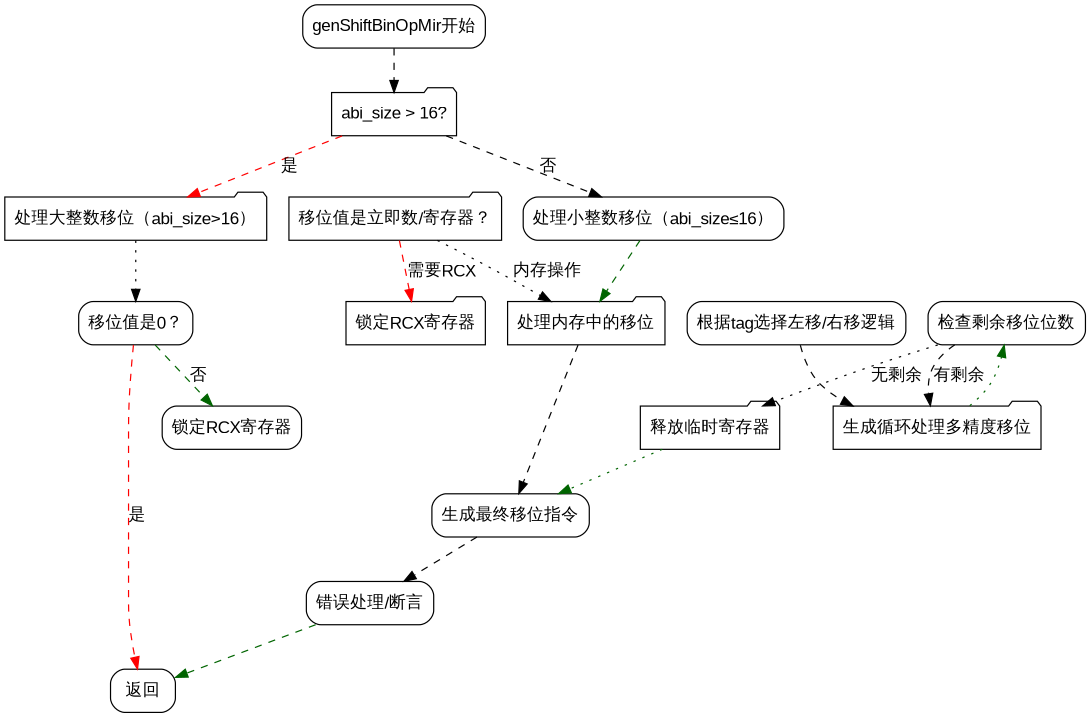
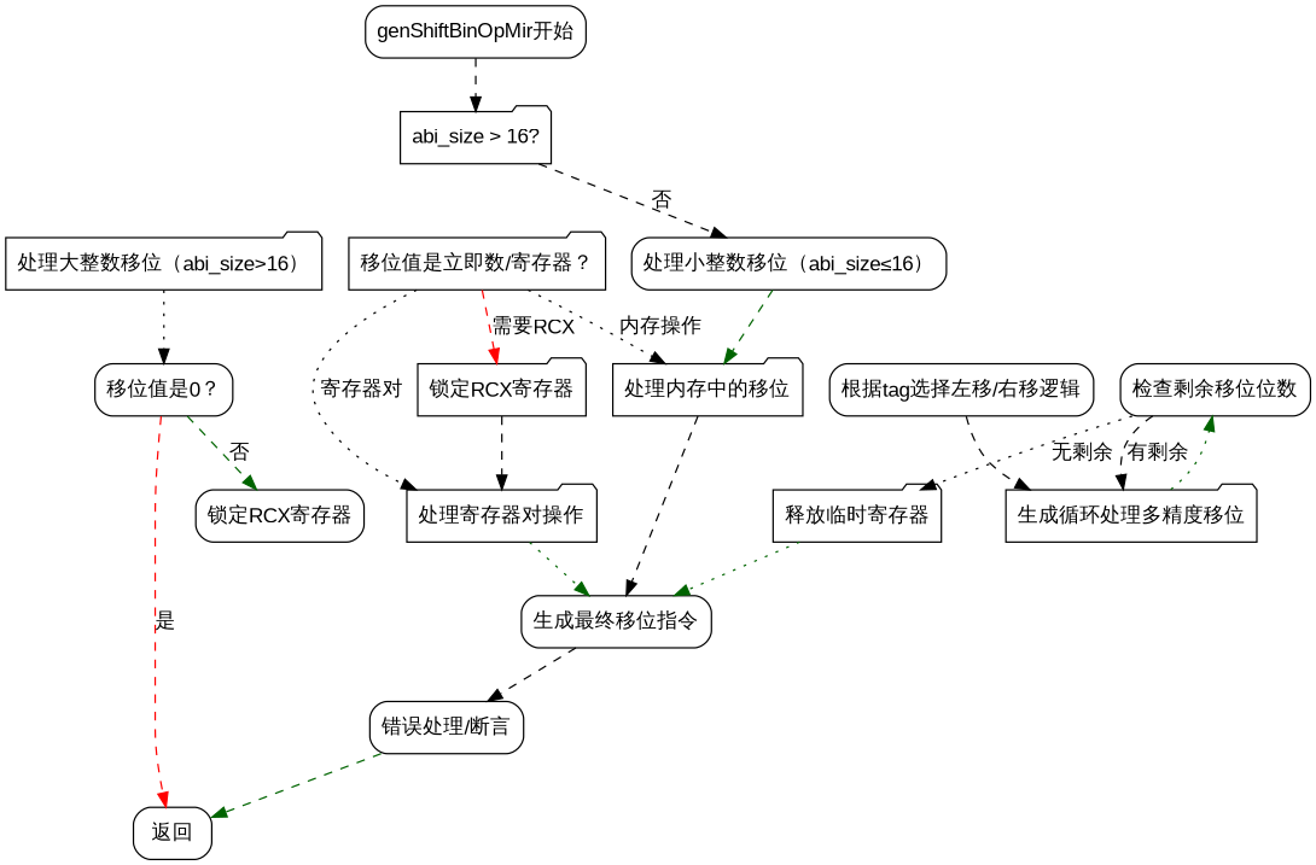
  digraph {
    node [fontname=Arial shape=box style=rounded]
    edge [color=black fontname=Arial style=dashed]
    n1 [label="处理大整数移位（abi_size>16）" shape=folder]
    n2 [label="处理小整数移位（abi_size≤16）"]
    n3 [label="移位值是0？"]
    n4 [label="锁定RCX寄存器" shape=folder]
    n5 [label="处理内存中的移位" shape=folder]
    n6 [label="锁定RCX寄存器"]
    n7 [label="返回"]
+   n8 [label="处理寄存器对操作" shape=folder]
    n9 [label="genShiftBinOpMir开始"]
    n10 [label="abi_size > 16?" shape=folder]
    n11 [label="根据tag选择左移/右移逻辑"]
    n12 [label="生成循环处理多精度移位" shape=folder]
    n13 [label="检查剩余移位位数"]
    n14 [label="释放临时寄存器" shape=folder]
    n15 [label="生成最终移位指令"]
    n16 [label="错误处理/断言"]
    n17 [label="移位值是立即数/寄存器？" shape=folder]
    subgraph sub_1 {
      rank=same
      n1
      n2
    }
    subgraph sub_2 {
      rank=same
      n3
      n4
    }
    n1 -> n3 [style=dotted]
    n2 -> n5 [color=darkgreen]
    n3 -> n6 [color=darkgreen label="否"]
    n3 -> n7 [color=red label="是"]
+   n4 -> n8
    n5 -> n15
+   n8 -> n15 [color=darkgreen style=dotted]
    n9 -> n10
-   n10 -> n1 [color=red label="是"]
    n10 -> n2 [label="否"]
    n11 -> n12
    n12 -> n13 [color=darkgreen style=dotted]
    n13 -> n12 [label="有剩余"]
    n13 -> n14 [label="无剩余" style=dotted]
    n14 -> n15 [color=darkgreen style=dotted]
    n15 -> n16
    n16 -> n7 [color=darkgreen]
    n17 -> n4 [color=red label="需要RCX"]
    n17 -> n5 [label="内存操作" style=dotted]
+   n17 -> n8 [label="寄存器对" style=dotted]
  }
